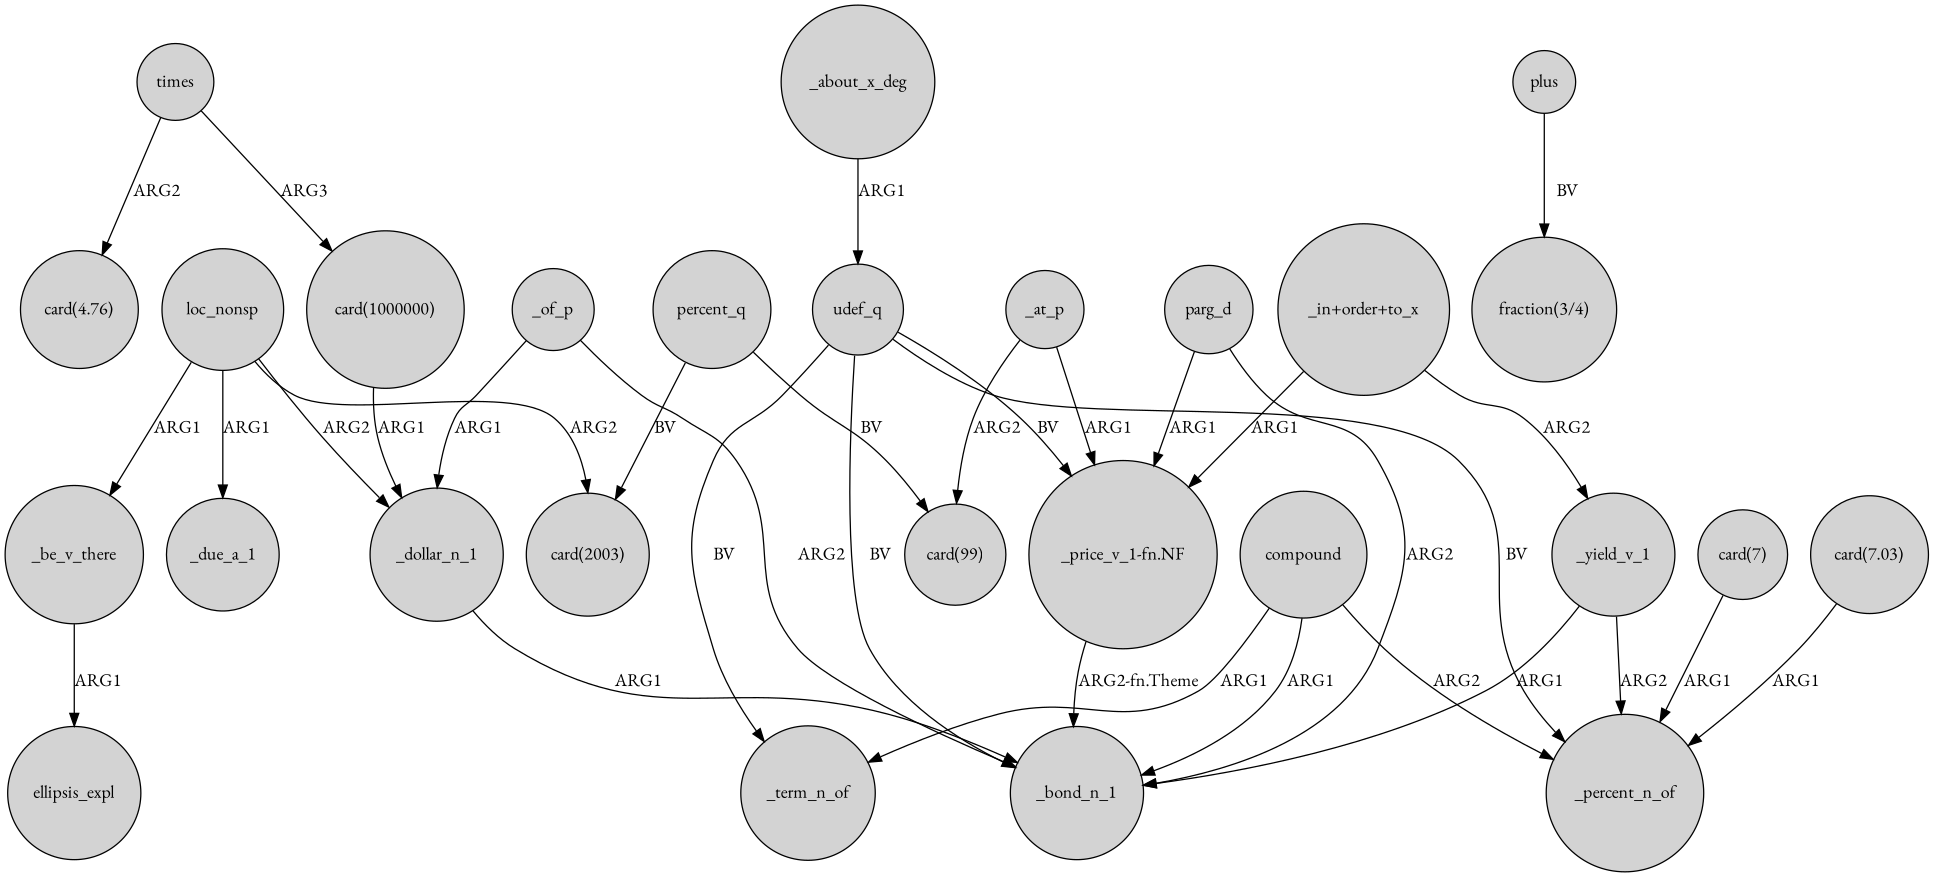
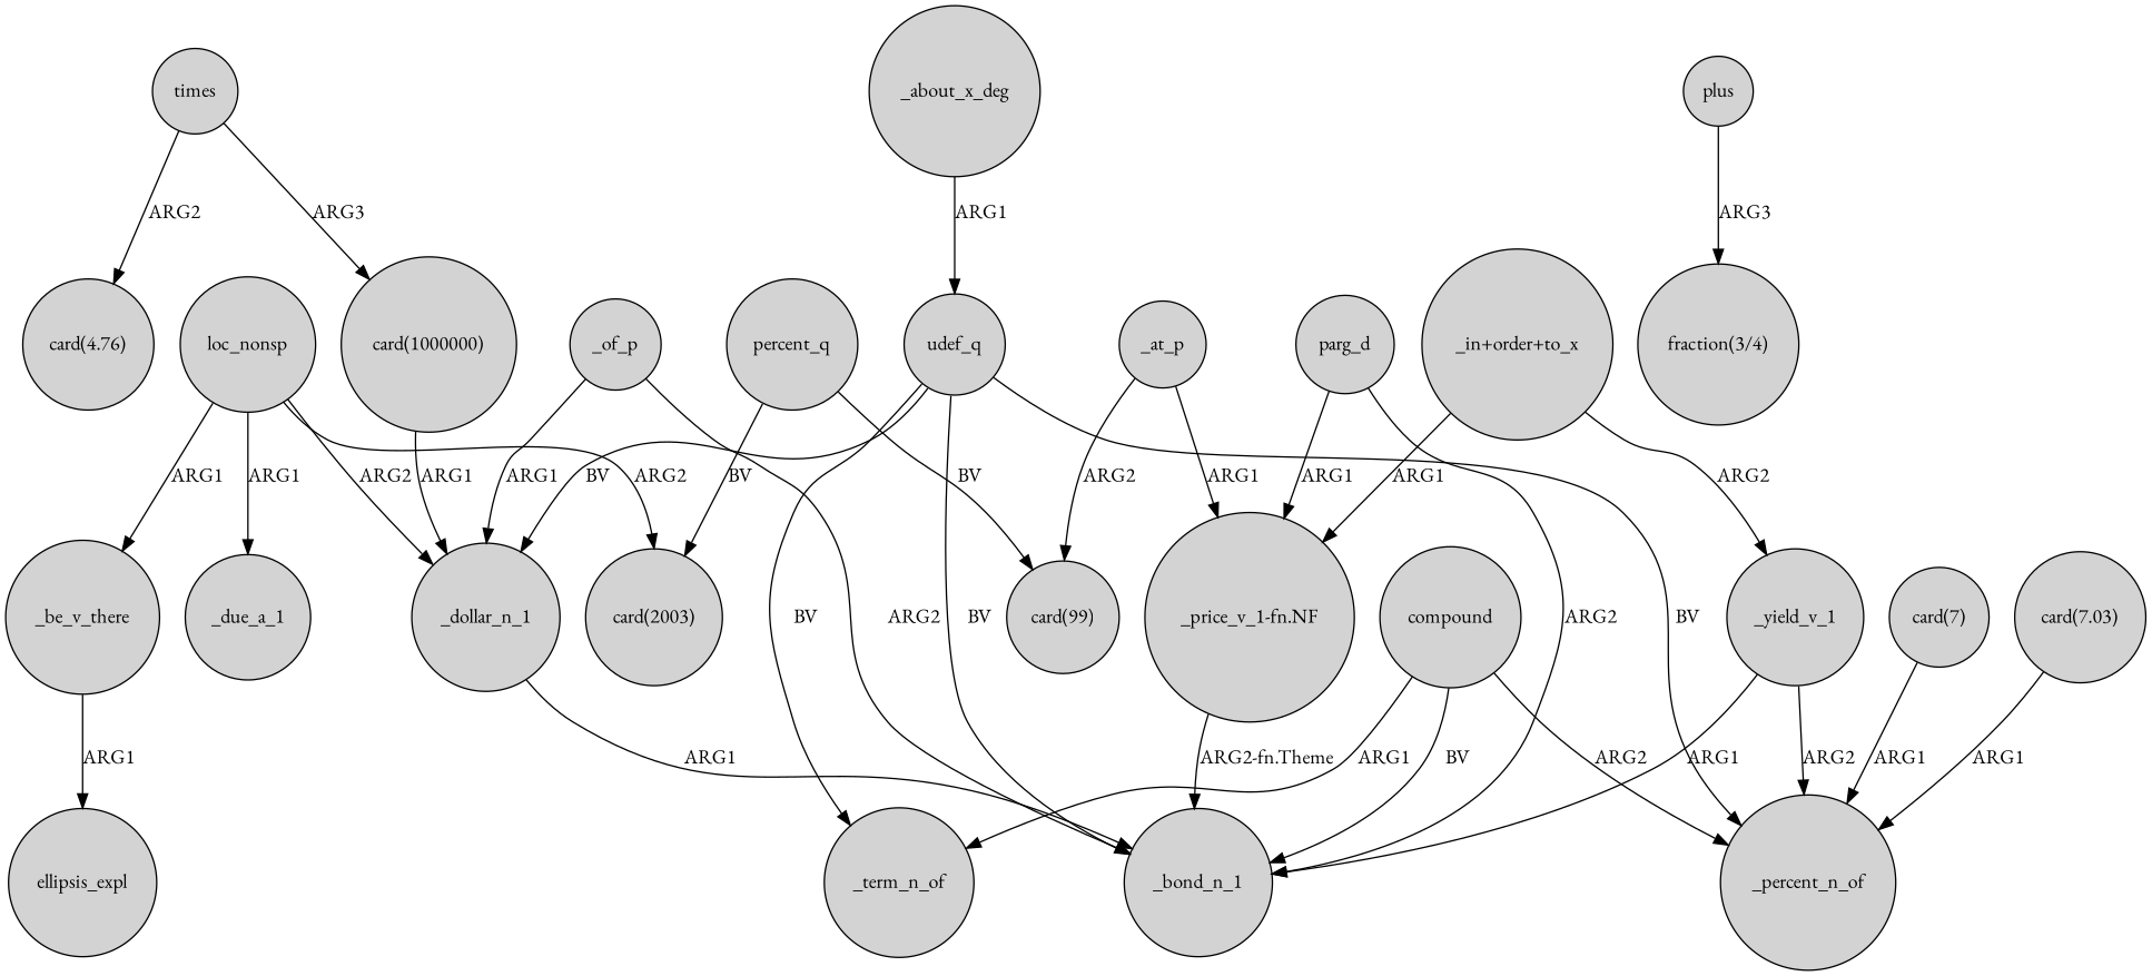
  digraph {
    fontname="EB Garamond"
    node [fontname="EB Garamond" shape=circle style=filled]
    edge [fontname="EB Garamond"]
    compound
    _term_n_of
    _bond_n_1
    _percent_n_of
    "card(1000000)"
    _dollar_n_1
    parg_d
    "_price_v_1-fn.NF"
    _of_p
    loc_nonsp
    _due_a_1
    "card(2003)"
    _be_v_there
    ellipsis_expl
    "card(7)"
    n16 [label=percent_q]
    "card(99)"
    "card(7.03)"
    _yield_v_1
    _about_x_deg
    udef_q
    _at_p
    times
    n24 [label="card(4.76)"]
    "_in+order+to_x"
    plus
    "fraction(3/4)"
    compound -> _term_n_of [label=ARG1]
-   compound -> _bond_n_1 [label=ARG1]
+   compound -> _bond_n_1 [label=BV]
    compound -> _percent_n_of [label=ARG2]
    "card(1000000)" -> _dollar_n_1 [label=ARG1]
    _dollar_n_1 -> _bond_n_1 [label=ARG1]
    parg_d -> _bond_n_1 [label=ARG2]
    parg_d -> "_price_v_1-fn.NF" [label=ARG1]
    "_price_v_1-fn.NF" -> _bond_n_1 [label="ARG2-fn.Theme"]
    _of_p -> _bond_n_1 [label=ARG2]
    _of_p -> _dollar_n_1 [label=ARG1]
    loc_nonsp -> _dollar_n_1 [label=ARG2]
    loc_nonsp -> _due_a_1 [label=ARG1]
    loc_nonsp -> "card(2003)" [label=ARG2]
    loc_nonsp -> _be_v_there [label=ARG1]
    _be_v_there -> ellipsis_expl [label=ARG1]
    "card(7)" -> _percent_n_of [label=ARG1]
    n16 -> "card(2003)" [label=BV]
    n16 -> "card(99)" [label=BV]
    "card(7.03)" -> _percent_n_of [label=ARG1]
    _yield_v_1 -> _bond_n_1 [label=ARG1]
    _yield_v_1 -> _percent_n_of [label=ARG2]
    _about_x_deg -> udef_q [label=ARG1]
    udef_q -> _term_n_of [label=BV]
    udef_q -> _bond_n_1 [label=BV]
    udef_q -> _percent_n_of [label=BV]
-   udef_q -> "_price_v_1-fn.NF" [label=BV]
+   udef_q -> _dollar_n_1 [label=BV]
    _at_p -> "_price_v_1-fn.NF" [label=ARG1]
    _at_p -> "card(99)" [label=ARG2]
    times -> "card(1000000)" [label=ARG3]
    times -> n24 [label=ARG2]
    "_in+order+to_x" -> "_price_v_1-fn.NF" [label=ARG1]
    "_in+order+to_x" -> _yield_v_1 [label=ARG2]
-   plus -> "fraction(3/4)" [label=BV]
+   plus -> "fraction(3/4)" [label=ARG3]
  }
